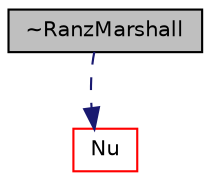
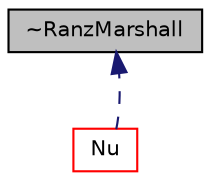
  digraph {
    rankdir=TB
    node [fontname=Helvetica fontsize=10 shape=record]
    n1 [color=black fillcolor=grey75 fontcolor=black height=0.2 label="~RanzMarshall" style=filled width=0.4]
    n2 [color=red height=0.2 label=Nu width=0.4]
-   n1 -> n2 [color=midnightblue fontname=Helvetica fontsize=10 labelfontname=Helvetica labelfontsize=10 style=dashed]
+   n2 -> n1 [color=midnightblue fontname=Helvetica fontsize=10 labelfontname=Helvetica labelfontsize=10 style=dashed]
  }
